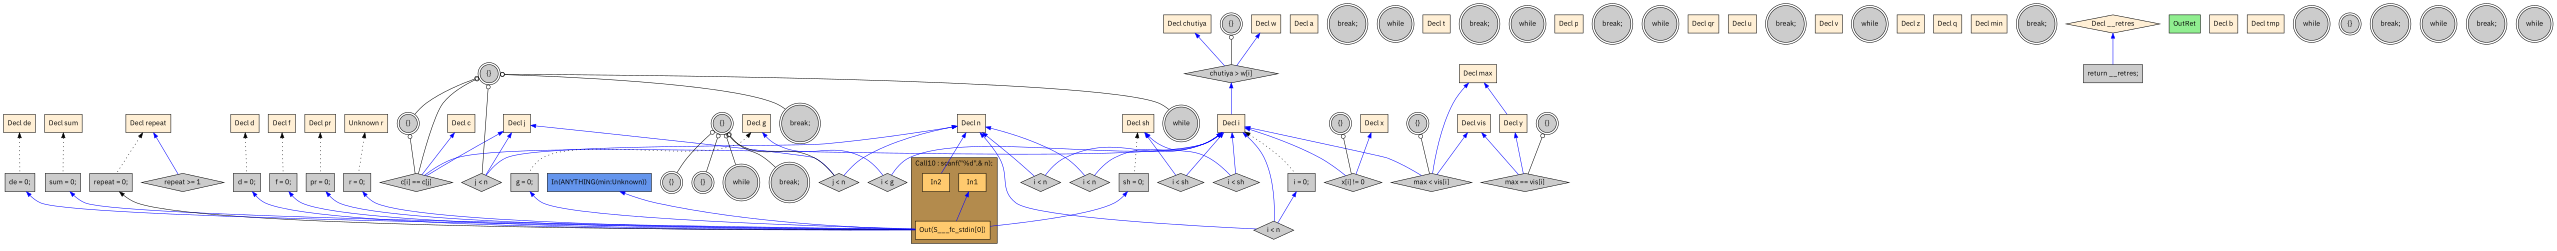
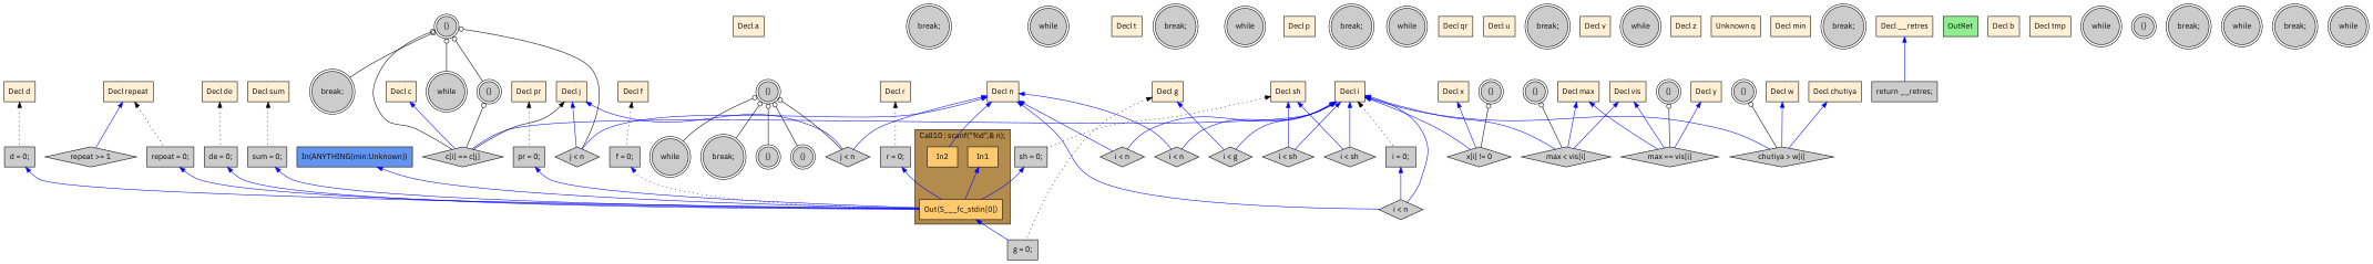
  digraph {
    fontname="IBM Plex Sans"
    rankdir=TB
    node [fillcolor="#CCCCCC" fontname="IBM Plex Sans" shape=box style=filled]
    edge [color="#0000FF" dir=back fontname="IBM Plex Sans"]
    n1 [fillcolor="#FFCA6E" label=In1]
    n2 [fillcolor="#FFCA6E" label=In2]
    n3 [fillcolor="#FFCA6E" label="Out(S___fc_stdin[0])"]
    n4 [label="j < n" shape=diamond]
    n5 [label="break;" shape=doublecircle]
    n6 [label="{}" shape=doublecircle]
    n7 [label="c[i] == c[j]" shape=diamond]
    n8 [fillcolor="#FFEFD5" label="Decl n"]
    n9 [label="i < n" shape=diamond]
    n10 [label="i < n" shape=diamond]
    n11 [label="j < n" shape=diamond]
    n12 [label="i < n" shape=diamond]
    n13 [fillcolor="#FFEFD5" label="Decl a"]
    n14 [label="break;" shape=doublecircle]
    n15 [fillcolor="#FFEFD5" label="Decl i"]
    n16 [label="i < g" shape=diamond]
    n17 [label="x[i] != 0" shape=diamond]
    n18 [label="i < sh" shape=diamond]
    n19 [label="max < vis[i]" shape=diamond]
    n20 [label="i < sh" shape=diamond]
    n21 [label="chutiya > w[i]" shape=diamond]
    n22 [label="i = 0;"]
    n23 [label="max == vis[i]" shape=diamond]
    n24 [label=while shape=doublecircle]
    n25 [fillcolor="#FFEFD5" label="Decl j"]
    n26 [fillcolor="#FFEFD5" label="Decl t"]
    n27 [label="{}" shape=doublecircle]
    n28 [fillcolor="#FFEFD5" label="Decl c"]
    n29 [fillcolor="#FFEFD5" label="Decl sum"]
    n30 [label="sum = 0;"]
    n31 [label="break;" shape=doublecircle]
    n32 [fillcolor="#FFEFD5" label="Decl d"]
    n33 [label="d = 0;"]
    n34 [label=while shape=doublecircle]
    n35 [fillcolor="#FFEFD5" label="Decl f"]
    n36 [label="f = 0;"]
    n37 [fillcolor="#FFEFD5" label="Decl g"]
    n38 [label="g = 0;"]
    n39 [label="{}" shape=doublecircle]
    n40 [fillcolor="#FFEFD5" label="Decl p"]
    n41 [fillcolor="#FFEFD5" label="Decl x"]
    n42 [label="break;" shape=doublecircle]
    n43 [fillcolor="#FFEFD5" label="Decl y"]
    n44 [label=while shape=doublecircle]
    n45 [fillcolor="#FFEFD5" label="Decl qr"]
    n46 [fillcolor="#FFEFD5" label="Decl pr"]
    n47 [label="pr = 0;"]
    n48 [label="{}" shape=doublecircle]
    n49 [fillcolor="#FFEFD5" label="Decl max"]
    n50 [fillcolor="#FFEFD5" label="Decl u"]
    n51 [label="break;" shape=doublecircle]
    n52 [fillcolor="#FFEFD5" label="Decl v"]
    n53 [label=while shape=doublecircle]
    n54 [fillcolor="#FFEFD5" label="Decl z"]
-   n55 [fillcolor="#FFEFD5" label="Decl q"]
+   n55 [fillcolor="#FFEFD5" label="Unknown q"]
    n56 [label="{}" shape=doublecircle]
-   n57 [fillcolor="#FFEFD5" label="Unknown r"]
+   n57 [fillcolor="#FFEFD5" label="Decl r"]
    n58 [label="r = 0;"]
    n59 [fillcolor="#FFEFD5" label="Decl min"]
    n60 [label="break;" shape=doublecircle]
    n61 [fillcolor="#FFEFD5" label="Decl repeat"]
    n62 [label="repeat >= 1" shape=diamond]
    n63 [label="repeat = 0;"]
    n64 [fillcolor="#FFEFD5" label="Decl w"]
    n65 [label="return __retres;"]
    n66 [fillcolor="#FFEFD5" label="Decl de"]
    n67 [label="de = 0;"]
    n68 [fillcolor="#90EE90" label=OutRet]
    n69 [fillcolor="#FFEFD5" label="Decl chutiya"]
    n70 [fillcolor="#6495ED" label="In(ANYTHING(min:Unknown))"]
    n71 [fillcolor="#FFEFD5" label="Decl vis"]
    n72 [fillcolor="#FFEFD5" label="Decl sh"]
    n73 [label="sh = 0;"]
    n74 [fillcolor="#FFEFD5" label="Decl b"]
    n75 [fillcolor="#FFEFD5" label="Decl tmp"]
-   n76 [fillcolor="#FFEFD5" label="Decl __retres" shape=diamond]
+   n76 [fillcolor="#FFEFD5" label="Decl __retres"]
    n77 [label=while shape=doublecircle]
    n78 [label="{}" shape=doublecircle]
    n79 [label="break;" shape=doublecircle]
    n80 [label=while shape=doublecircle]
    n81 [label="{}" shape=doublecircle]
    n82 [label="{}" shape=doublecircle]
    n83 [label=while shape=doublecircle]
    n84 [label="break;" shape=doublecircle]
    n85 [label="{}" shape=doublecircle]
    n86 [label="break;" shape=doublecircle]
    n87 [label=while shape=doublecircle]
    n88 [label="{}" shape=doublecircle]
    n89 [label=while shape=doublecircle]
    subgraph cluster_1 {
      fillcolor="#B38B4D"
      label="Call10 : scanf(\"%d\",& n);"
      style=filled
      n1
      n2
      n3
    }
    n1 -> n3
    n6 -> n7 [arrowtail=odot color="#000000"]
    n8 -> n2
    n8 -> n4
    n8 -> n9
    n8 -> n10
    n8 -> n11
    n8 -> n12
    n15 -> n7
    n15 -> n9
    n15 -> n10
    n15 -> n12
    n15 -> n16
    n15 -> n17
    n15 -> n18
    n15 -> n19
    n15 -> n20
-   n21 -> n15
+   n15 -> n21
    n15 -> n22 [color="#000000" style=dotted]
    n22 -> n9
    n25 -> n4
-   n25 -> n7
+   n25 -> n7 [color="#000000"]
    n25 -> n11
    n27 -> n17 [arrowtail=odot color="#000000"]
    n28 -> n7
    n29 -> n30 [color="#000000" style=dotted]
    n30 -> n3
    n32 -> n33 [color="#000000" style=dotted]
    n33 -> n3
    n35 -> n36 [color="#000000" style=dotted]
-   n36 -> n3
+   n36 -> n3 [style=dotted]
    n37 -> n16
    n37 -> n38 [color="#000000" style=dotted]
-   n38 -> n3
+   n3 -> n38
    n39 -> n19 [arrowtail=odot color="#000000"]
    n41 -> n17
    n43 -> n23
    n46 -> n47 [color="#000000" style=dotted]
    n47 -> n3
    n48 -> n23 [arrowtail=odot color="#000000"]
    n49 -> n19
-   n49 -> n43
+   n49 -> n23
    n56 -> n21 [arrowtail=odot color="#000000"]
    n57 -> n58 [color="#000000" style=dotted]
    n58 -> n3
    n61 -> n62
    n61 -> n63 [color="#000000" style=dotted]
-   n63 -> n3 [color="#000000"]
+   n63 -> n3
    n64 -> n21
    n66 -> n67 [color="#000000" style=dotted]
    n67 -> n3
    n69 -> n21
    n70 -> n3
    n71 -> n19
    n71 -> n23
    n72 -> n18
    n72 -> n20
    n72 -> n73 [color="#000000" style=dotted]
    n73 -> n3
    n76 -> n65
    n81 -> n11 [arrowtail=odot color="#000000"]
    n81 -> n82 [arrowtail=odot color="#000000"]
    n81 -> n83 [arrowtail=odot color="#000000"]
    n81 -> n84 [arrowtail=odot color="#000000"]
    n81 -> n85 [arrowtail=odot color="#000000"]
    n88 -> n4 [arrowtail=odot color="#000000"]
    n88 -> n5 [arrowtail=odot color="#000000"]
    n88 -> n6 [arrowtail=odot color="#000000"]
    n88 -> n7 [arrowtail=odot color="#000000"]
    n88 -> n89 [arrowtail=odot color="#000000"]
  }
